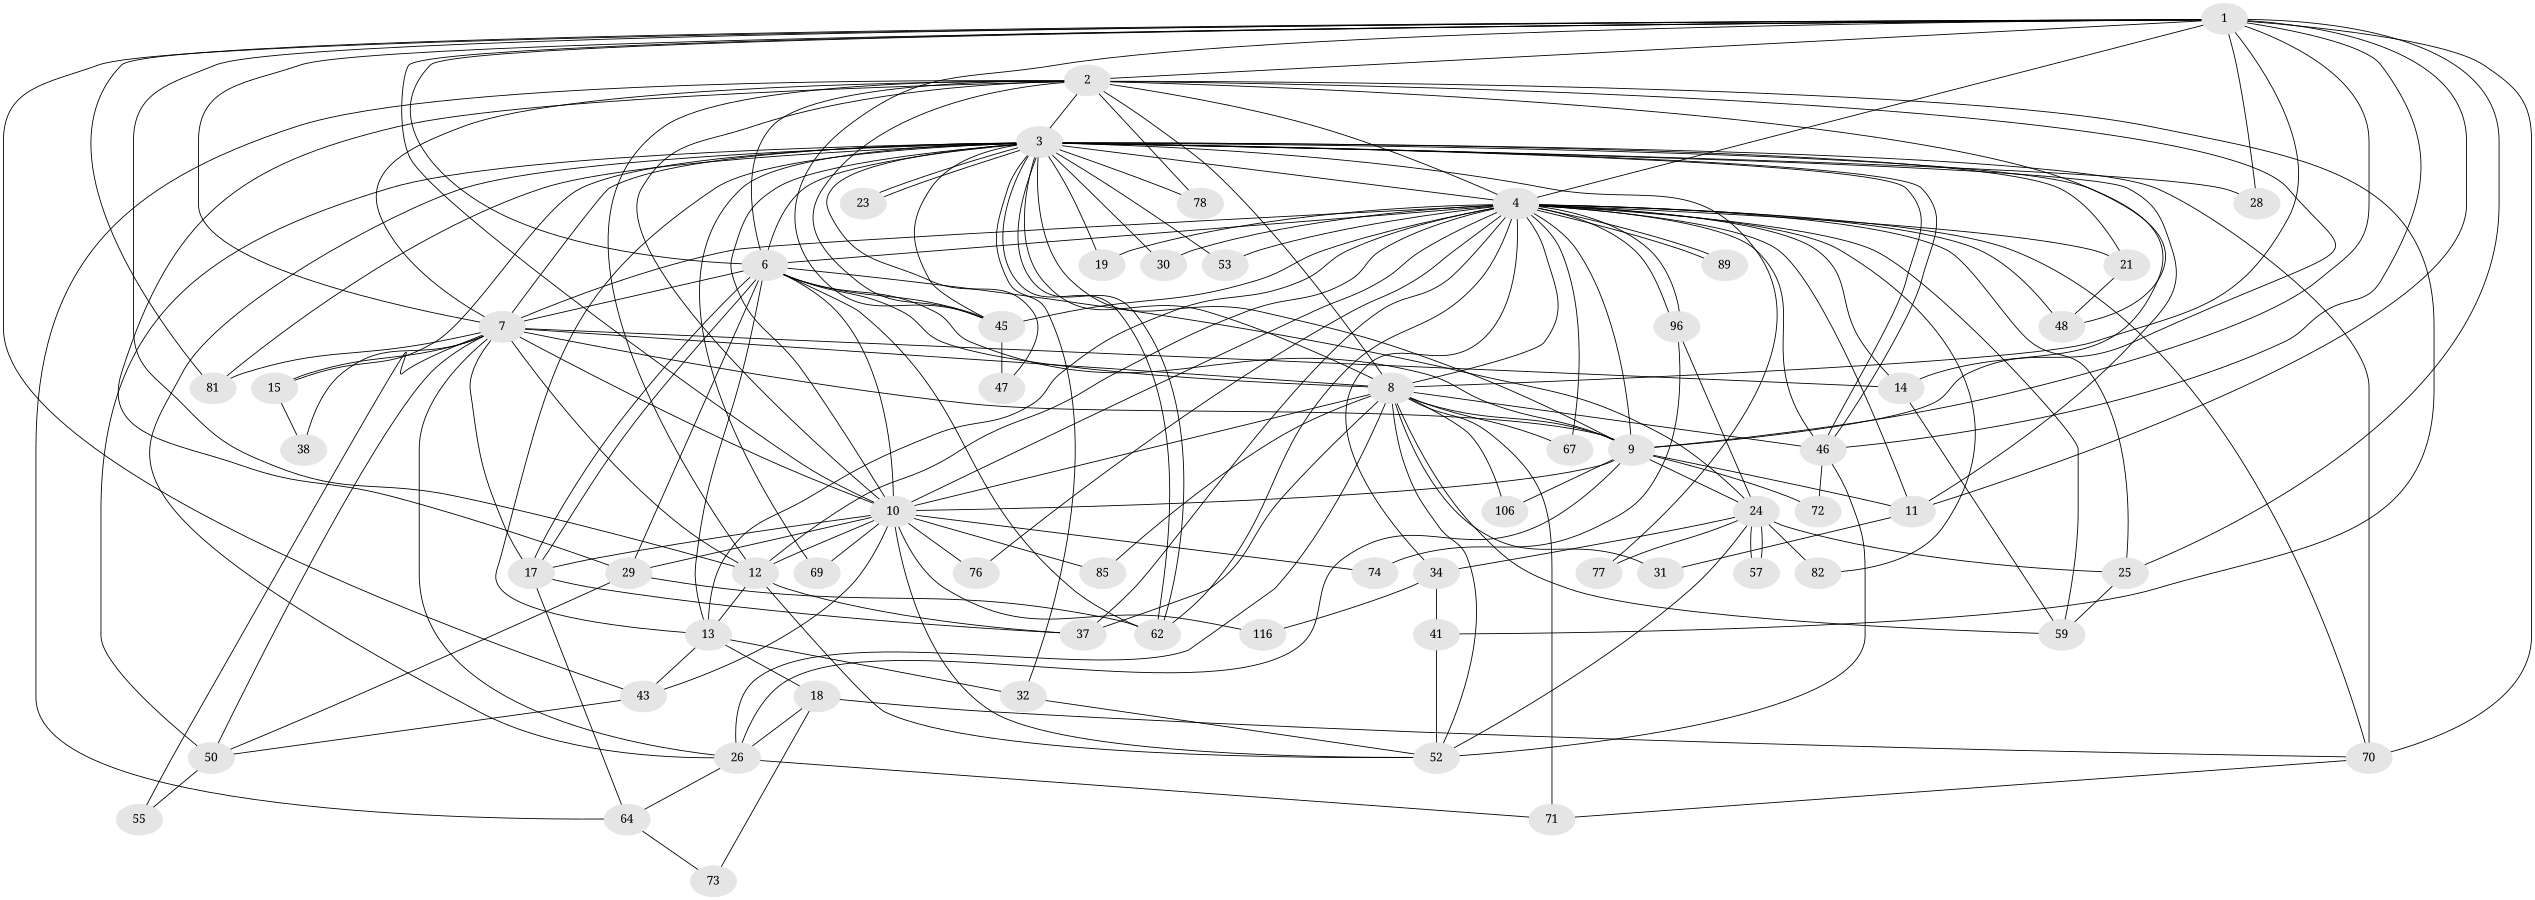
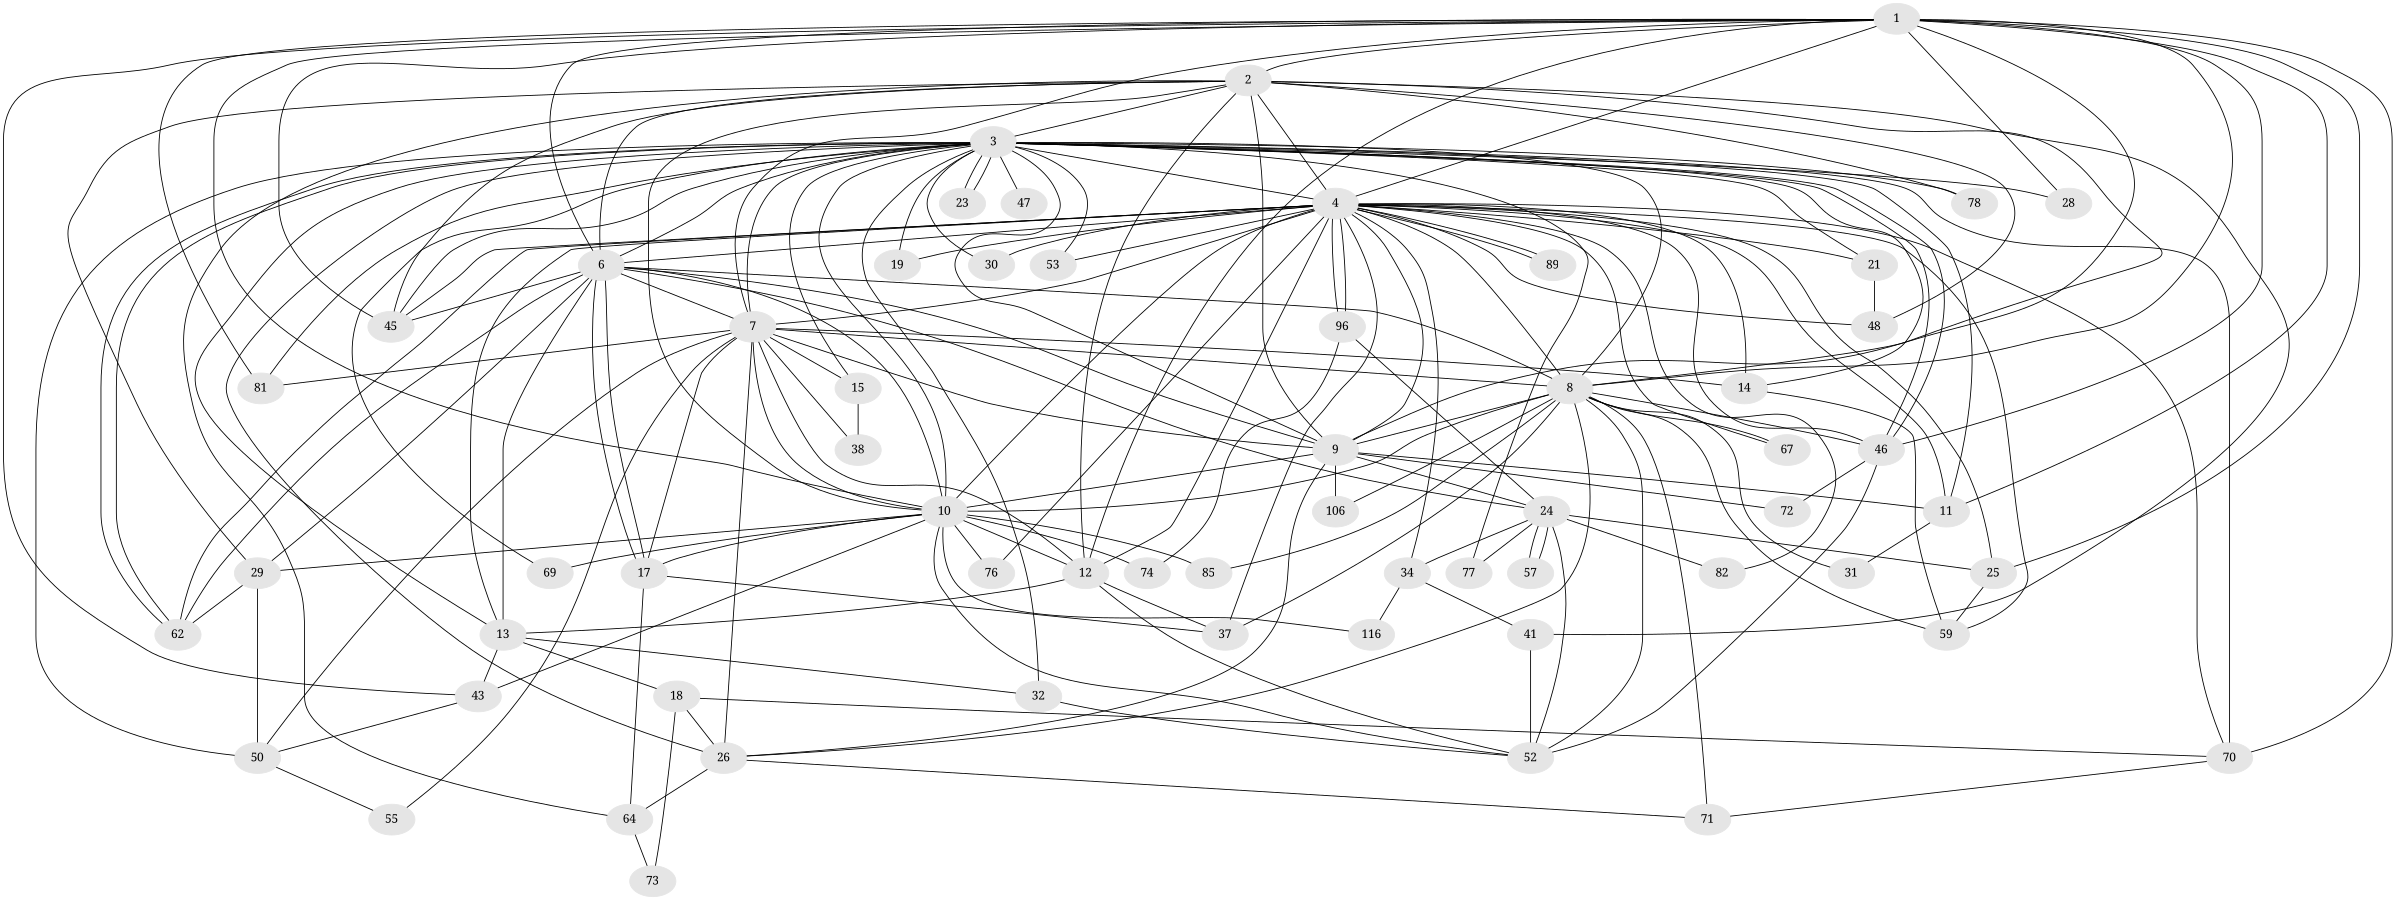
  graph {
    fontname="Noto Serif"
    node [color=gray90 fontname="Noto Serif" style=filled]
    edge [fontname="Noto Serif"]
    2 [super="+75+94+66+56+65"]
    3 [super="+39+51+105+54+68"]
    4 [super="+58+5+110"]
    6
    7 [super="+114+98+27"]
    8 [super="+20"]
    9 [super="+86"]
    10
    12 [super="+36+109+90+123+62"]
    45 [super="+80"]
    29 [super="+107+115"]
    41
    48 [super="+49"]
    64
    78
    1
    11 [super="+22"]
    25
    28
    43 [super="+118"]
    46 [super="+92+97"]
    70 [super="+87+121+111+103"]
    81 [super="+93"]
    13 [super="+104"]
    14 [super="+84+102"]
    15
    19
    21
    23
    26 [super="+35"]
    30
    32
    n33 [label=62 super="+91"]
    47
    50 [super="+113+119+120"]
    53
    69
    77
    n39 [label=96 super="+61"]
    34
    37 [super="+40"]
    59 [super="+101"]
    67
    76
    82
    89
    17 [super="+44+33"]
    24 [super="+100+112"]
    38
    55
    31
    52 [super="+95+63"]
    85
    106
    71
    72
    74
    116
    73
    18
    57
    2 -- 3 [weight=2]
    2 -- 4 [weight=4]
    2 -- 6
-   2 -- 7
    2 -- 8
    2 -- 9
    2 -- 10 [weight=2]
    2 -- 12
    2 -- 45
    2 -- 29
    2 -- 41
    2 -- 48
    2 -- 64
    2 -- 78
    3 -- 4 [weight=2]
    3 -- 6
    3 -- 7 [weight=3]
    3 -- 8
    3 -- 9 [weight=2]
    3 -- 10 [weight=2]
    3 -- 45
    3 -- 78
    3 -- 11
    3 -- 28
    3 -- 46 [weight=2]
    3 -- 46
    3 -- 70 [weight=3]
    3 -- 81
    3 -- 13
    3 -- 14
    3 -- 15
    3 -- 19
    3 -- 21
    3 -- 23
    3 -- 23
    3 -- 26
    3 -- 30
    3 -- 32
    3 -- n33
    3 -- n33
    3 -- 47
    3 -- 50 [weight=2]
    3 -- 53
    3 -- 69
    3 -- 77
    4 -- 6 [weight=2]
    4 -- 7 [weight=3]
    4 -- 8 [weight=2]
    4 -- 9 [weight=2]
    4 -- 10 [weight=2]
    4 -- 12
    4 -- 45
    4 -- 48
    4 -- 11
    4 -- 25 [weight=2]
    4 -- 46
    4 -- 70
    4 -- 13
    4 -- 14
    4 -- 19
    4 -- 21
    4 -- 30
    4 -- n33
    4 -- 53
    4 -- n39
    4 -- n39
    4 -- 34
    4 -- 37
    4 -- 59
    4 -- 67
    4 -- 76
    4 -- 82
    4 -- 89
    4 -- 89
    6 -- 7
    6 -- 8
    6 -- 9
    6 -- 10
    6 -- 45
    6 -- 29
    6 -- 13
    6 -- n33
    6 -- 17
    6 -- 17
    6 -- 24 [weight=2]
    7 -- 8 [weight=2]
    7 -- 9
    7 -- 10
    7 -- 12
    7 -- 81
    7 -- 14 [weight=2]
    7 -- 15
    7 -- 26
    7 -- 50
    7 -- 17
    7 -- 38
    7 -- 55
    8 -- 9
    8 -- 10
    8 -- 46
    8 -- 26
    8 -- 37
    8 -- 59
    8 -- 67
    8 -- 31
    8 -- 52
    8 -- 85
    8 -- 106
    8 -- 71
    9 -- 10
    9 -- 11
    9 -- 26
    9 -- 24
    9 -- 106
    9 -- 72
    10 -- 12
    10 -- 29
    10 -- 43
    10 -- 69
    10 -- 76
    10 -- 17
    10 -- 52
    10 -- 85
    10 -- 74
    10 -- 116
    12 -- 13
    12 -- 37
    12 -- 52
-   45 -- 47
    29 -- n33
    29 -- 50
    41 -- 52
    64 -- 73
    1 -- 2
    1 -- 4 [weight=2]
    1 -- 6
    1 -- 7
    1 -- 8
    1 -- 9
    1 -- 10
    1 -- 12
    1 -- 45
    1 -- 11
    1 -- 25
    1 -- 28
    1 -- 43
    1 -- 46
    1 -- 70
    1 -- 81
    11 -- 31
    25 -- 59
    43 -- 50
    46 -- 52
    46 -- 72
    70 -- 71
    13 -- 43
    13 -- 32
    13 -- 18
    14 -- 59
    15 -- 38
    21 -- 48
    26 -- 64
    26 -- 71
    32 -- 52
    50 -- 55
    n39 -- 24
    n39 -- 74
    34 -- 41
    34 -- 116
    17 -- 64
    17 -- 37
    24 -- 25
    24 -- 77
    24 -- 34
    24 -- 82
    24 -- 52
    24 -- 57
    24 -- 57
    18 -- 70
    18 -- 26
    18 -- 73
  }
